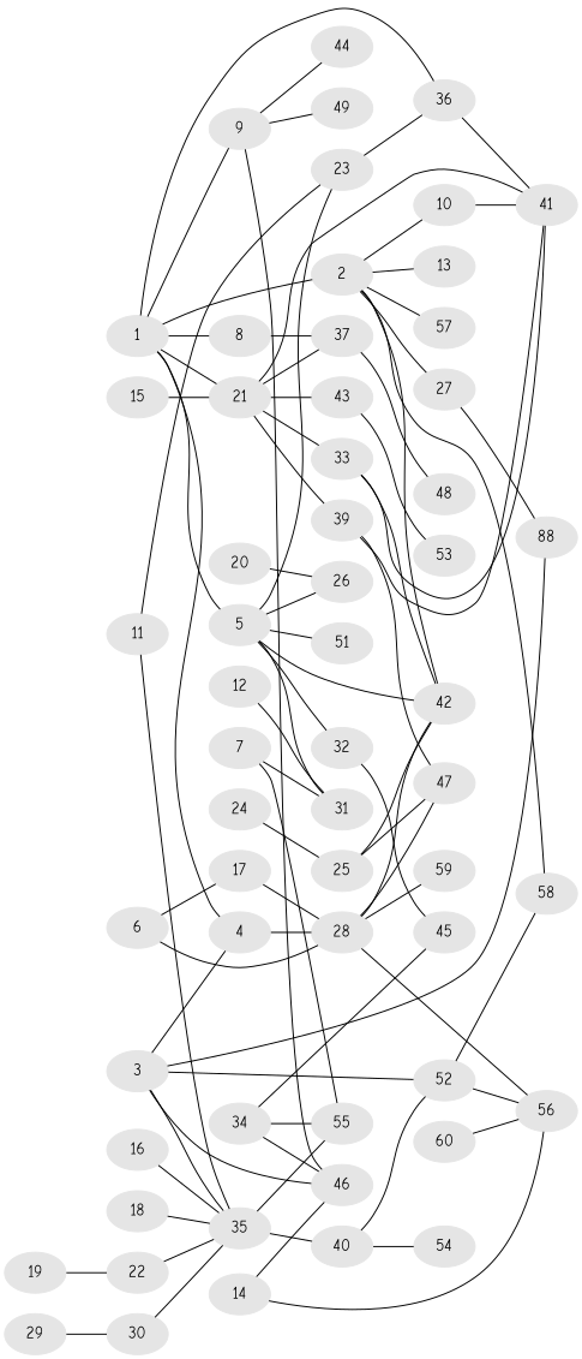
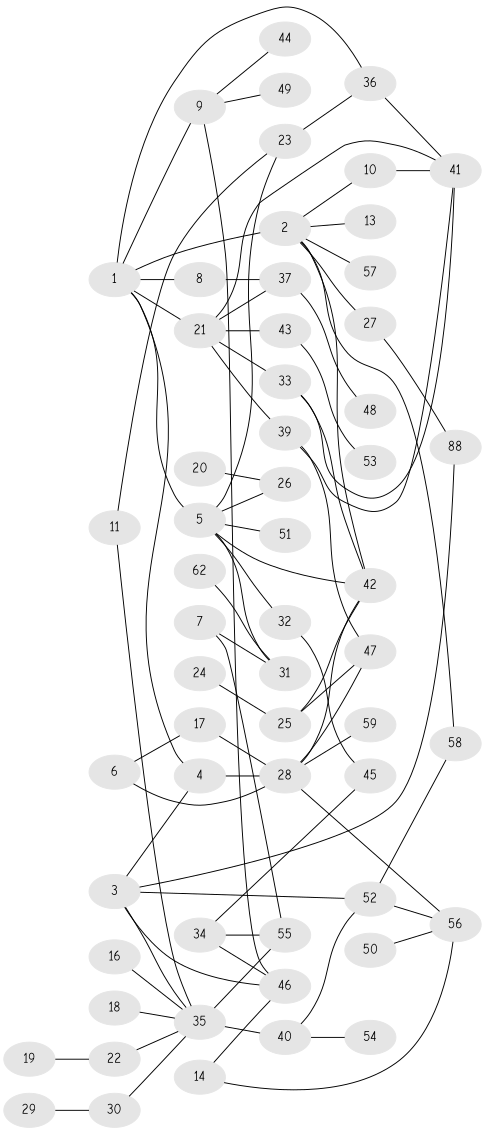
  graph {
    fontname="Comic Neue"
    rankdir=LR
    node [color=gray90 fontname="Comic Neue" style=filled]
    edge [fontname="Comic Neue" weight=1.0]
    1
    2
    4
    5
    8
    9
    21
    36
    10
    13
    27
    42
    57
    58
    28
    23
    26
    31
    32
    51
    37
    46
    44
    49
    41
    33
    39
    43
    n29 [label=88]
    3
    35
    52
    55
    40
    56
    47
    59
    45
    6
    17
    7
    48
    11
-   12
+   12 [label=62]
    14
-   15
    16
    18
    19
    22
    20
    53
    24
    25
    29
    30
    34
    54
-   50 [label=60]
+   50
    1 -- 2
    1 -- 4
    1 -- 5
    1 -- 8
    1 -- 9
    1 -- 21
    1 -- 36
    2 -- 10
    2 -- 13
    2 -- 27
    2 -- 42
    2 -- 57
    2 -- 58
    4 -- 28
    5 -- 42
    5 -- 23
    5 -- 26
    5 -- 31
    5 -- 32
    5 -- 51
    8 -- 37
    9 -- 46
    9 -- 44
    9 -- 49
    21 -- 37
    21 -- 41
    21 -- 33
    21 -- 39
    21 -- 43
    36 -- 41
    10 -- 41
    27 -- n29
    28 -- 42
    28 -- 56
    28 -- 47
    28 -- 59
    23 -- 36
    32 -- 45
    37 -- 48
    33 -- 42
    33 -- 41
    39 -- 41
    39 -- 47 [weight=2.0]
    43 -- 53
    3 -- 4
    3 -- 46
    3 -- n29
    3 -- 35
    3 -- 52
    35 -- 55
    35 -- 40
    52 -- 58
    52 -- 56
    40 -- 52
    40 -- 54
    6 -- 28
    6 -- 17
    17 -- 28
    7 -- 31
    7 -- 55
    11 -- 23
    11 -- 35
    12 -- 31
    14 -- 46
    14 -- 56
-   15 -- 21
    16 -- 35
    18 -- 35
    19 -- 22
    22 -- 35
    20 -- 26
    24 -- 25
    25 -- 42
    25 -- 47
    29 -- 30
    30 -- 35
    34 -- 46
    34 -- 55
    34 -- 45
    50 -- 56
  }
